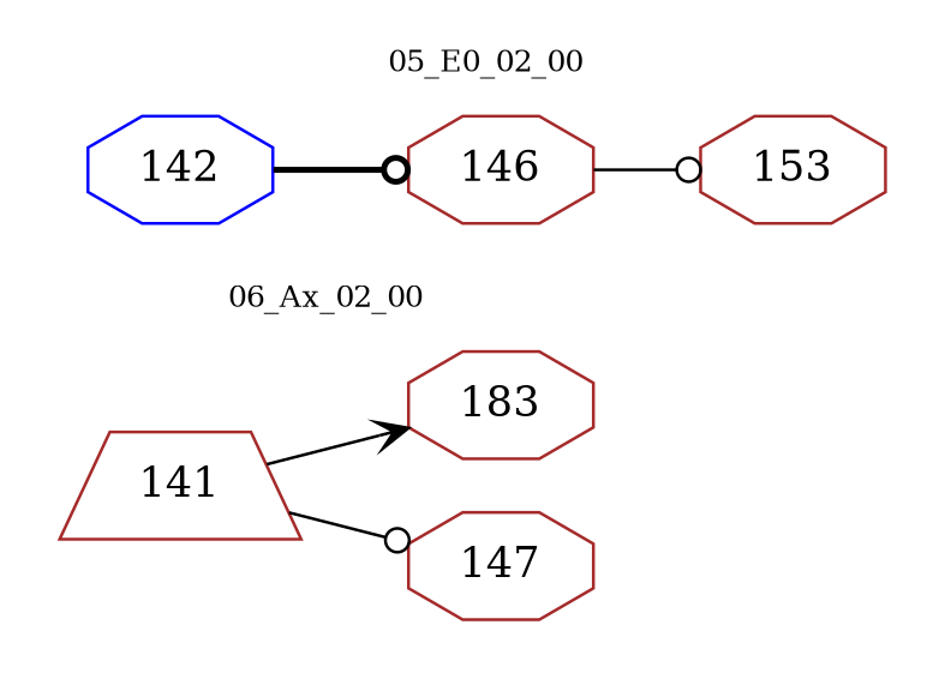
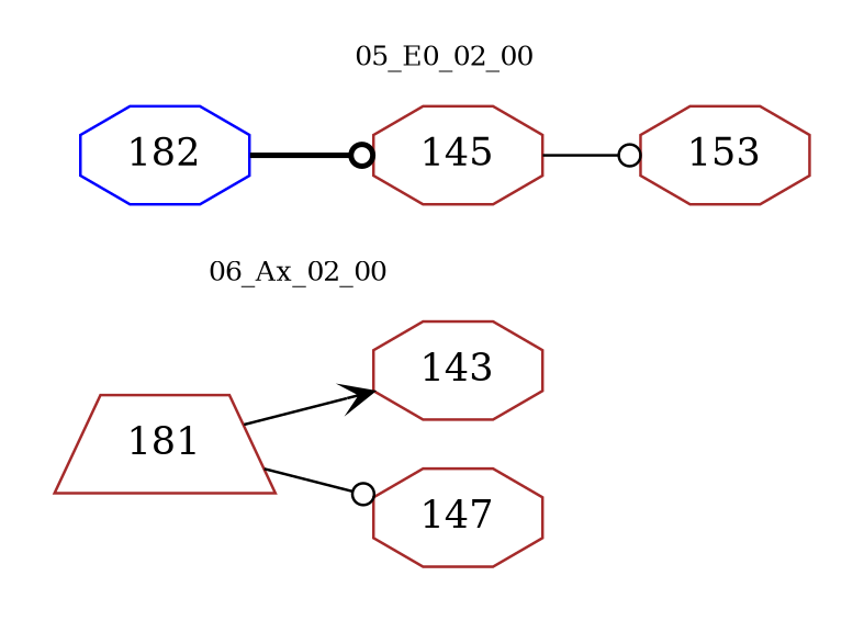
  digraph {
    rankdir=LR
    node [color=brown shape=octagon]
    edge [arrowhead=odot color=black style=solid]
-   n1 [label=141 shape=trapezium]
+   n1 [label=181 shape=trapezium]
    n2 [label=147]
-   n3 [label=183]
-   n4 [color=blue label=142]
-   n5 [label=146]
+   n3 [label=143]
+   n4 [color=blue label=182]
+   n5 [label=145]
    n6 [label=153]
    subgraph cluster_1 {
      color=white
      fontsize=10
      label="06_Ax_02_00"
      n1
      n2
      n3
    }
    subgraph cluster_2 {
      color=white
      fontsize=10
      label="05_E0_02_00"
      n4
      n5
      n6
    }
    n1 -> n2
    n1 -> n3 [arrowhead=vee]
    n4 -> n5 [style=bold]
    n5 -> n6
  }
